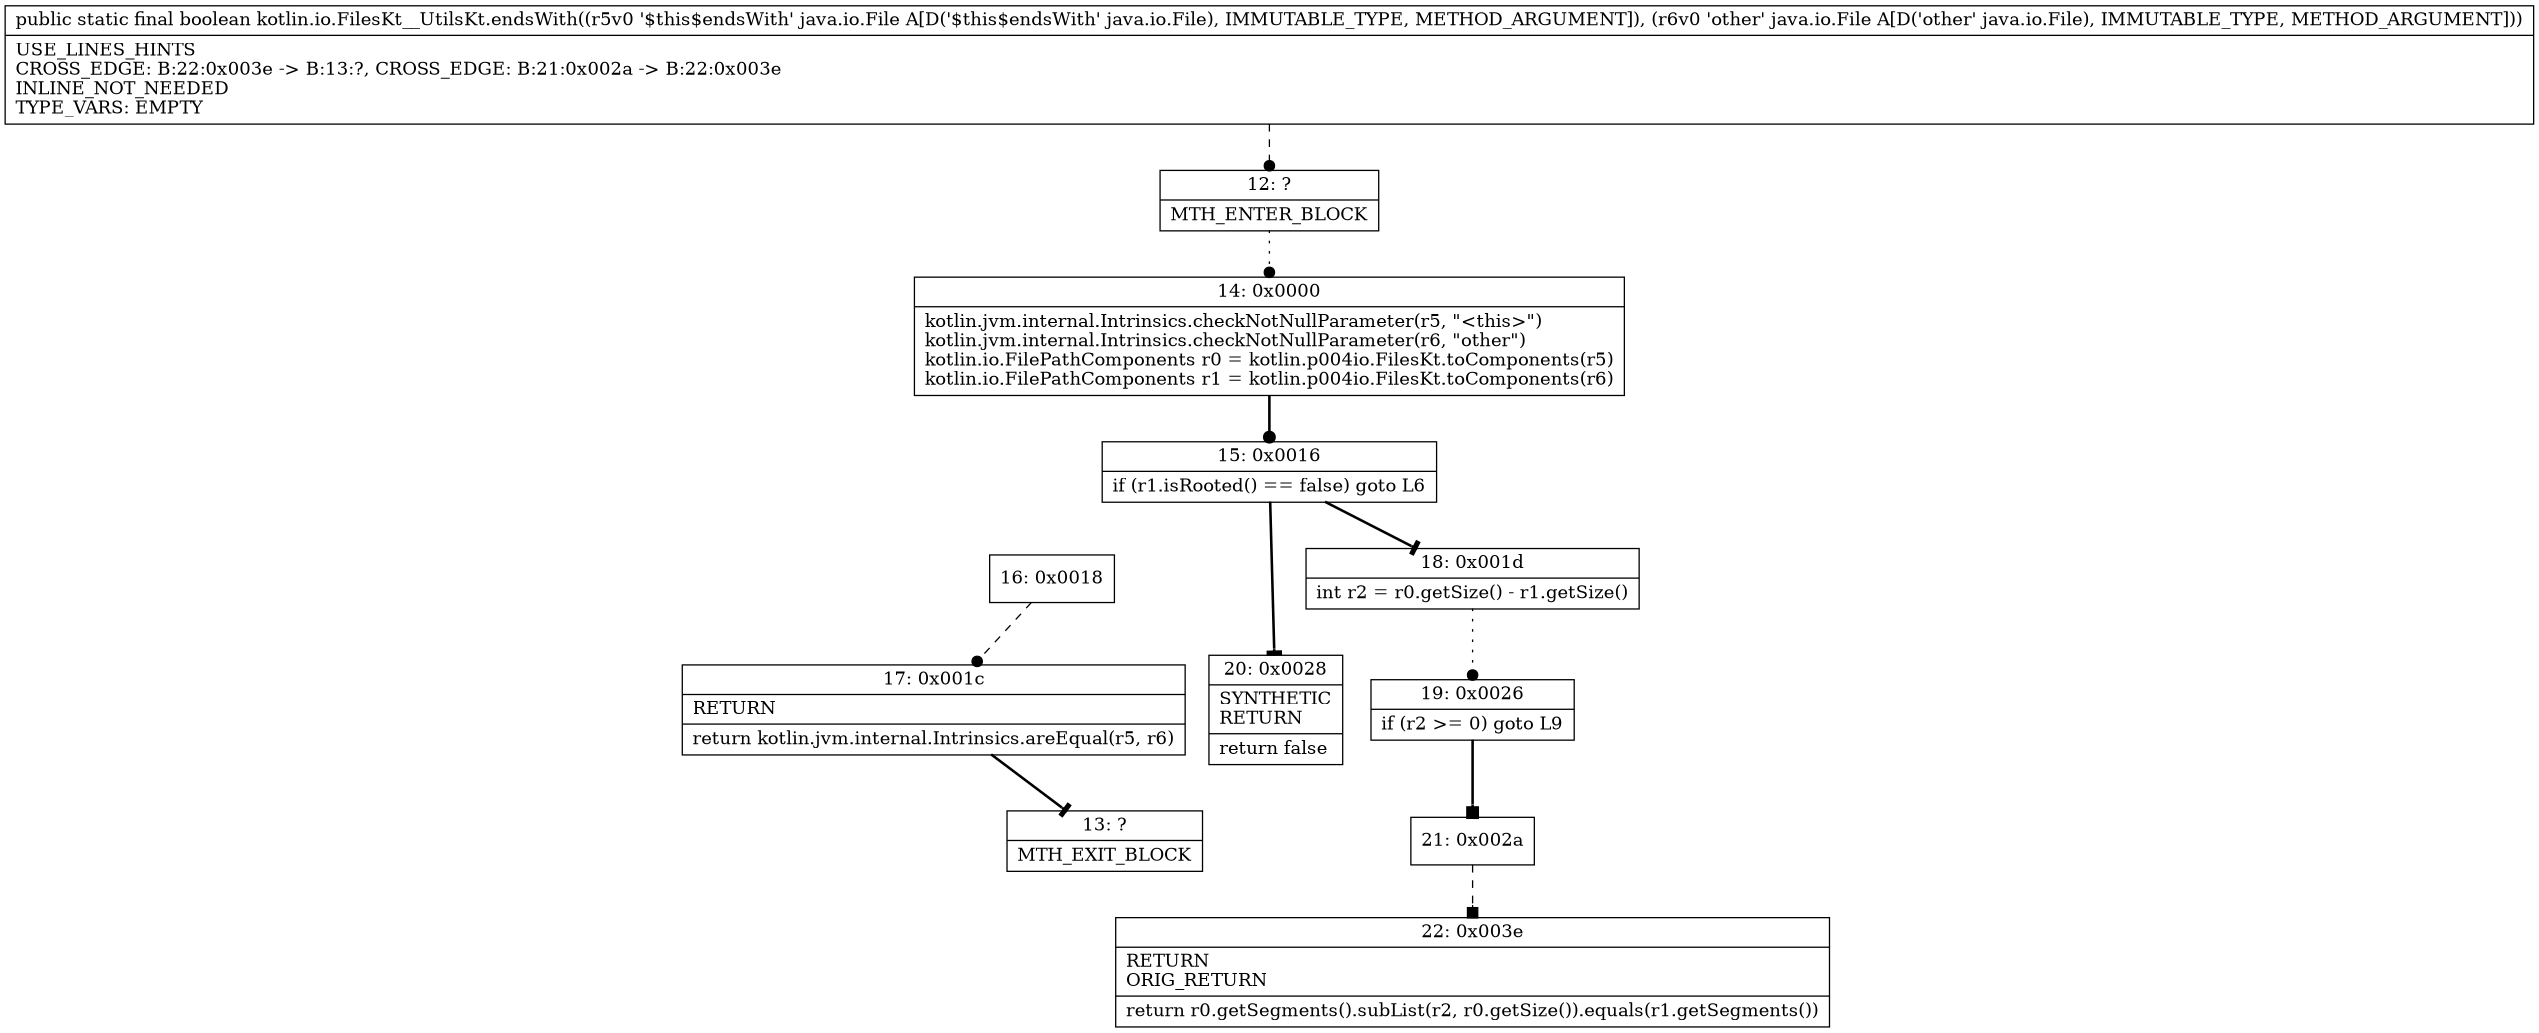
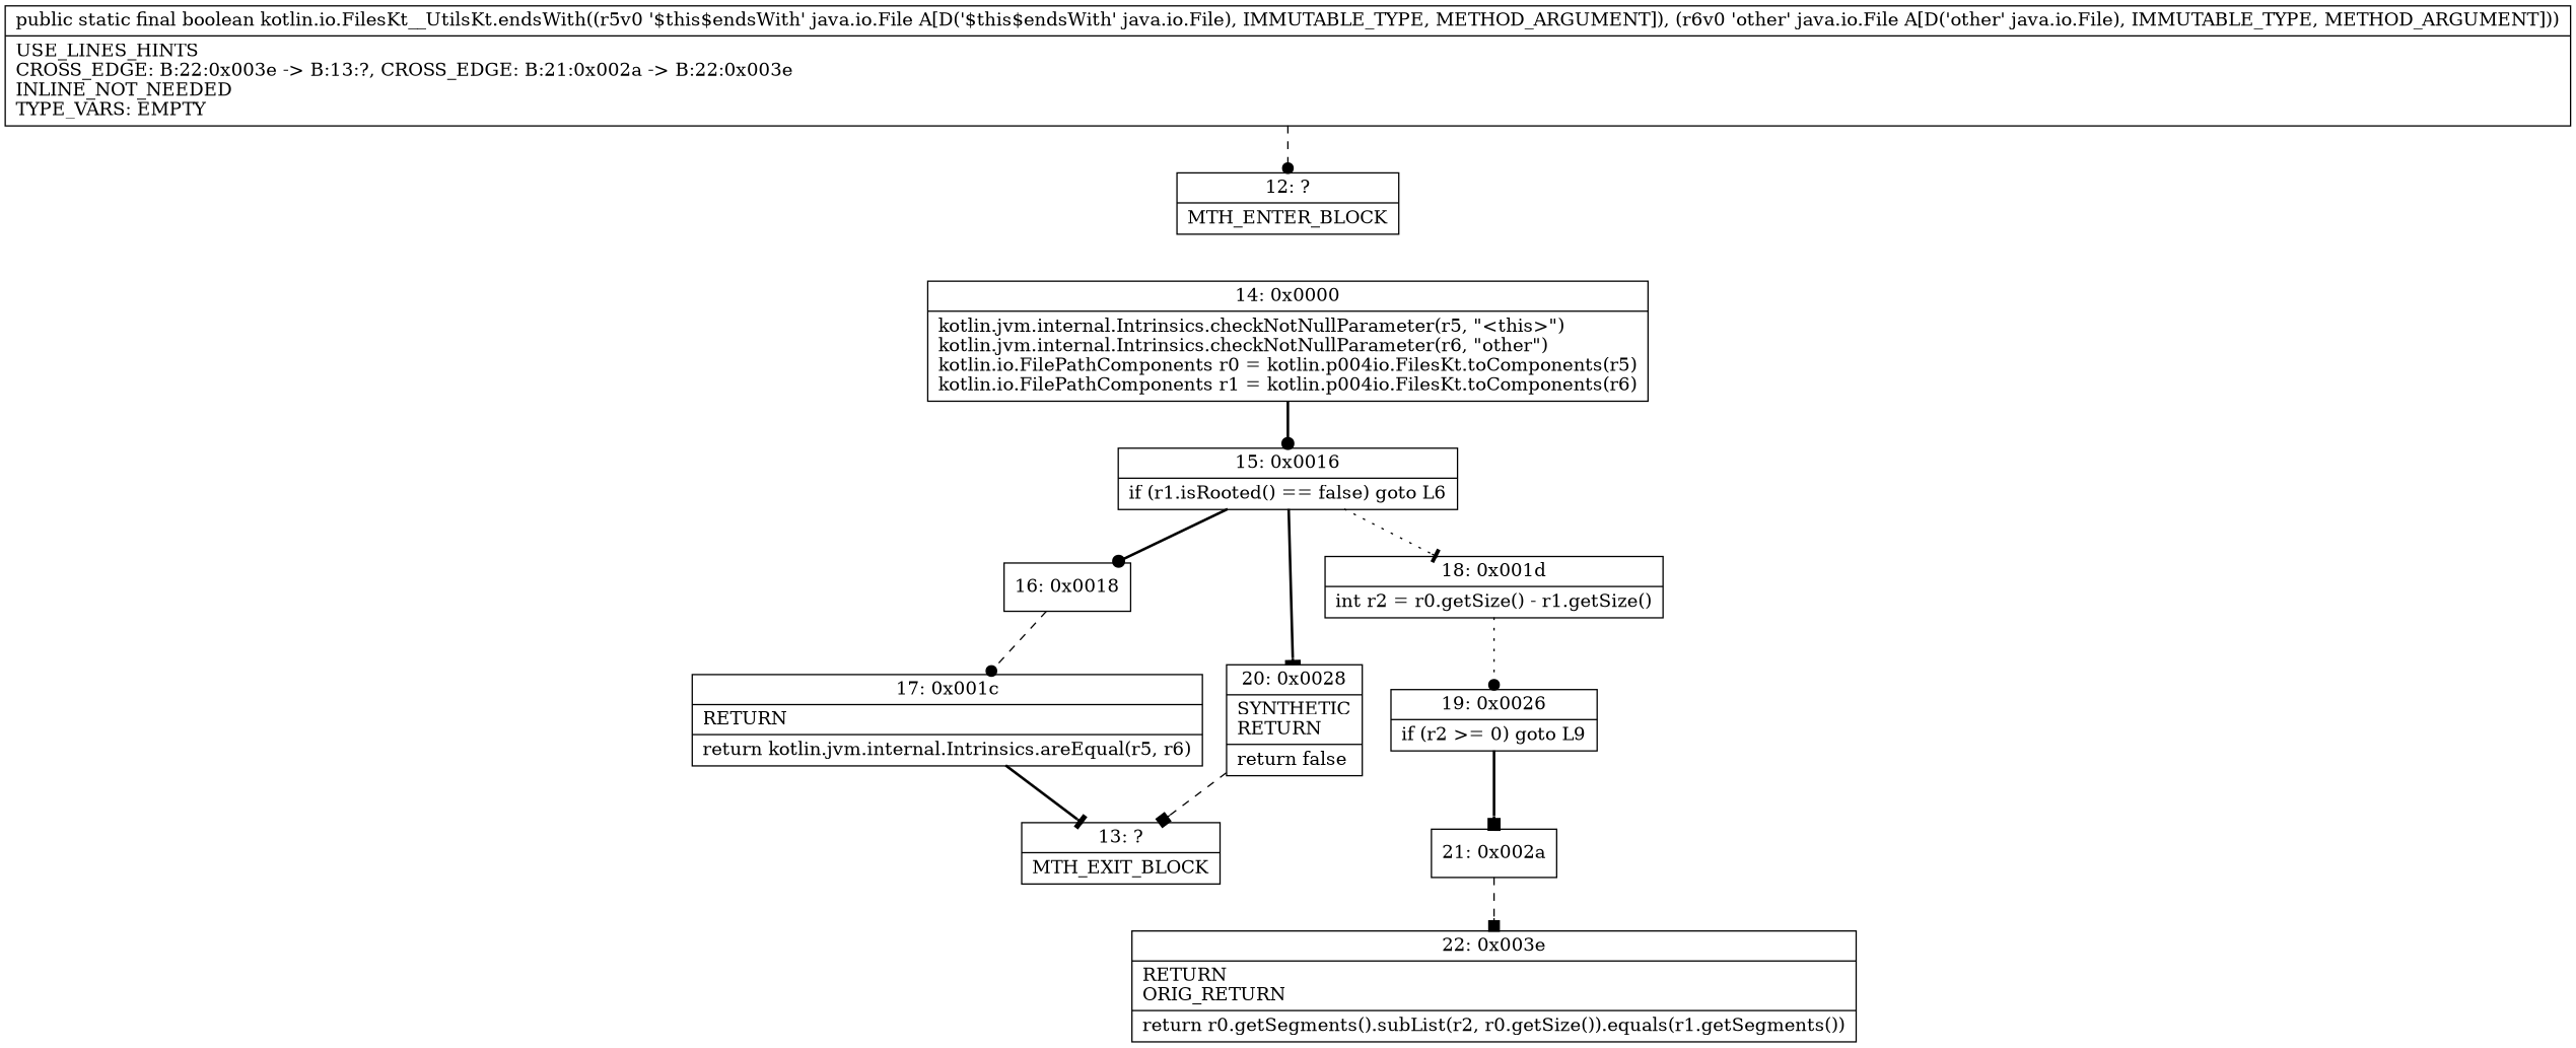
  digraph {
    node [shape=record]
    edge [arrowhead=dot style=bold]
    n1 [label="{12\:\ ?|MTH_ENTER_BLOCK\l}"]
    n2 [label="{14\:\ 0x0000|kotlin.jvm.internal.Intrinsics.checkNotNullParameter(r5, \"\<this\>\")\lkotlin.jvm.internal.Intrinsics.checkNotNullParameter(r6, \"other\")\lkotlin.io.FilePathComponents r0 = kotlin.p004io.FilesKt.toComponents(r5)\lkotlin.io.FilePathComponents r1 = kotlin.p004io.FilesKt.toComponents(r6)\l}"]
    n3 [label="{15\:\ 0x0016|if (r1.isRooted() == false) goto L6\l}"]
    n4 [label="{16\:\ 0x0018}"]
    n5 [label="{18\:\ 0x001d|int r2 = r0.getSize() \- r1.getSize()\l}"]
    n6 [label="{20\:\ 0x0028|SYNTHETIC\lRETURN\l|return false\l}"]
    n7 [label="{17\:\ 0x001c|RETURN\l|return kotlin.jvm.internal.Intrinsics.areEqual(r5, r6)\l}"]
    n8 [label="{19\:\ 0x0026|if (r2 \>= 0) goto L9\l}"]
    n9 [label="{13\:\ ?|MTH_EXIT_BLOCK\l}"]
    n10 [label="{21\:\ 0x002a}"]
    n11 [label="{22\:\ 0x003e|RETURN\lORIG_RETURN\l|return r0.getSegments().subList(r2, r0.getSize()).equals(r1.getSegments())\l}"]
    n12 [label="{public static final boolean kotlin.io.FilesKt__UtilsKt.endsWith((r5v0 '$this$endsWith' java.io.File A[D('$this$endsWith' java.io.File), IMMUTABLE_TYPE, METHOD_ARGUMENT]), (r6v0 'other' java.io.File A[D('other' java.io.File), IMMUTABLE_TYPE, METHOD_ARGUMENT]))  | USE_LINES_HINTS\lCROSS_EDGE: B:22:0x003e \-\> B:13:?, CROSS_EDGE: B:21:0x002a \-\> B:22:0x003e\lINLINE_NOT_NEEDED\lTYPE_VARS: EMPTY\l}"]
-   n1 -> n2 [style=dotted]
    n2 -> n3
-   n3 -> n5 [arrowhead=tee]
+   n3 -> n4
+   n3 -> n5 [arrowhead=tee style=dotted]
    n3 -> n6 [arrowhead=tee]
    n4 -> n7 [style=dashed]
    n5 -> n8 [style=dotted]
+   n6 -> n9 [arrowhead=box style=dashed]
    n7 -> n9 [arrowhead=tee]
    n8 -> n10 [arrowhead=box]
    n10 -> n11 [arrowhead=box style=dashed]
    n12 -> n1 [style=dashed]
  }
